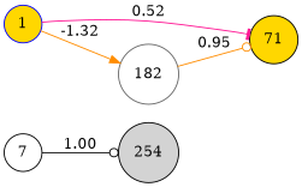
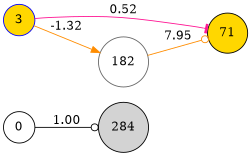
  digraph {
    rankdir=LR
    node [color=black fillcolor=white shape=circle style=filled]
    edge [arrowhead=odot color=darkorange]
-   n1 [label=7]
-   n2 [fillcolor=lightgrey label=254]
-   n3 [color=blue fillcolor=gold label=1]
+   n1 [label=0]
+   n2 [fillcolor=lightgrey label=284]
+   n3 [color=blue fillcolor=gold label=3]
    n4 [fillcolor=gold label=71]
    n5 [color=gray40 label=182]
    n1 -> n2 [color=black label=1.00]
    n3 -> n4 [arrowhead=tee color=deeppink label=0.52]
    n3 -> n5 [arrowhead=normal label=-1.32]
-   n5 -> n4 [label=0.95]
+   n5 -> n4 [label=7.95]
  }
